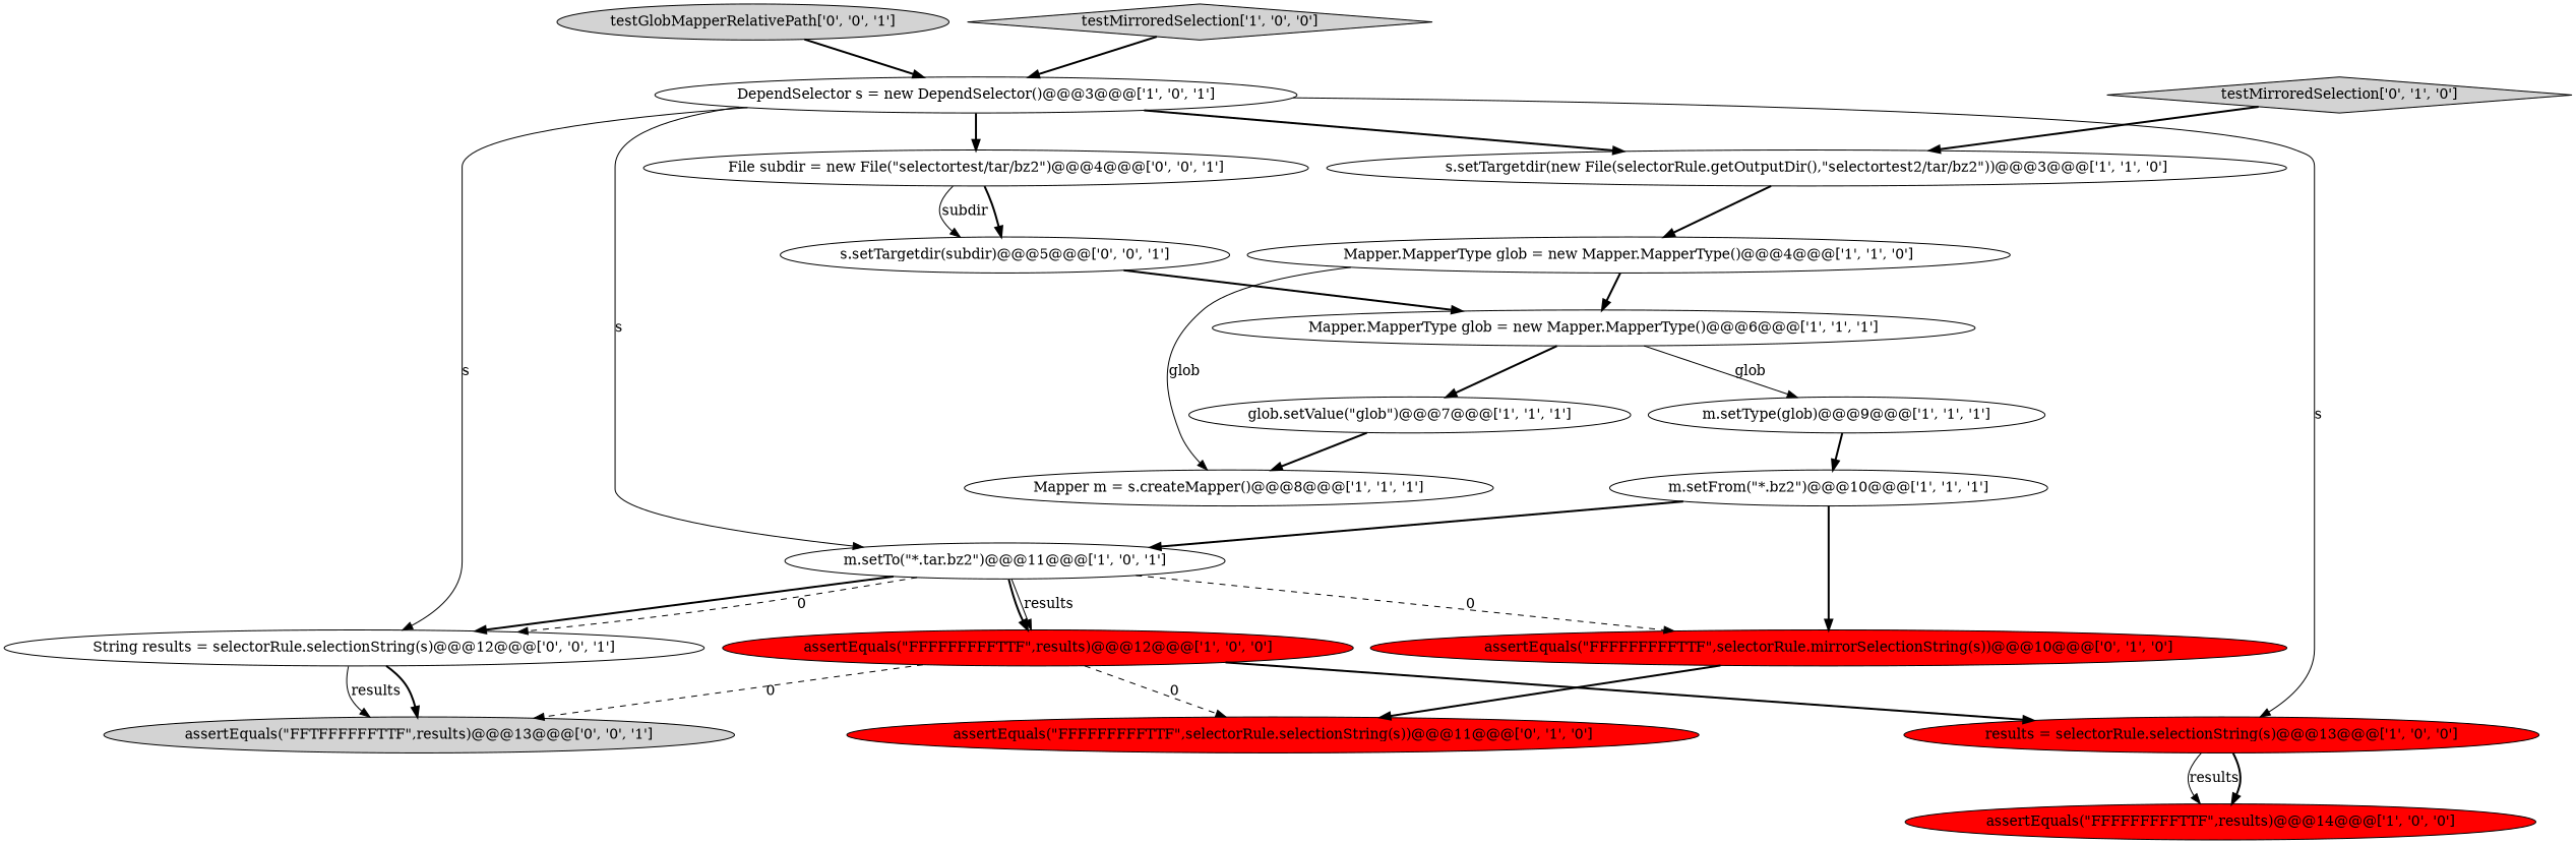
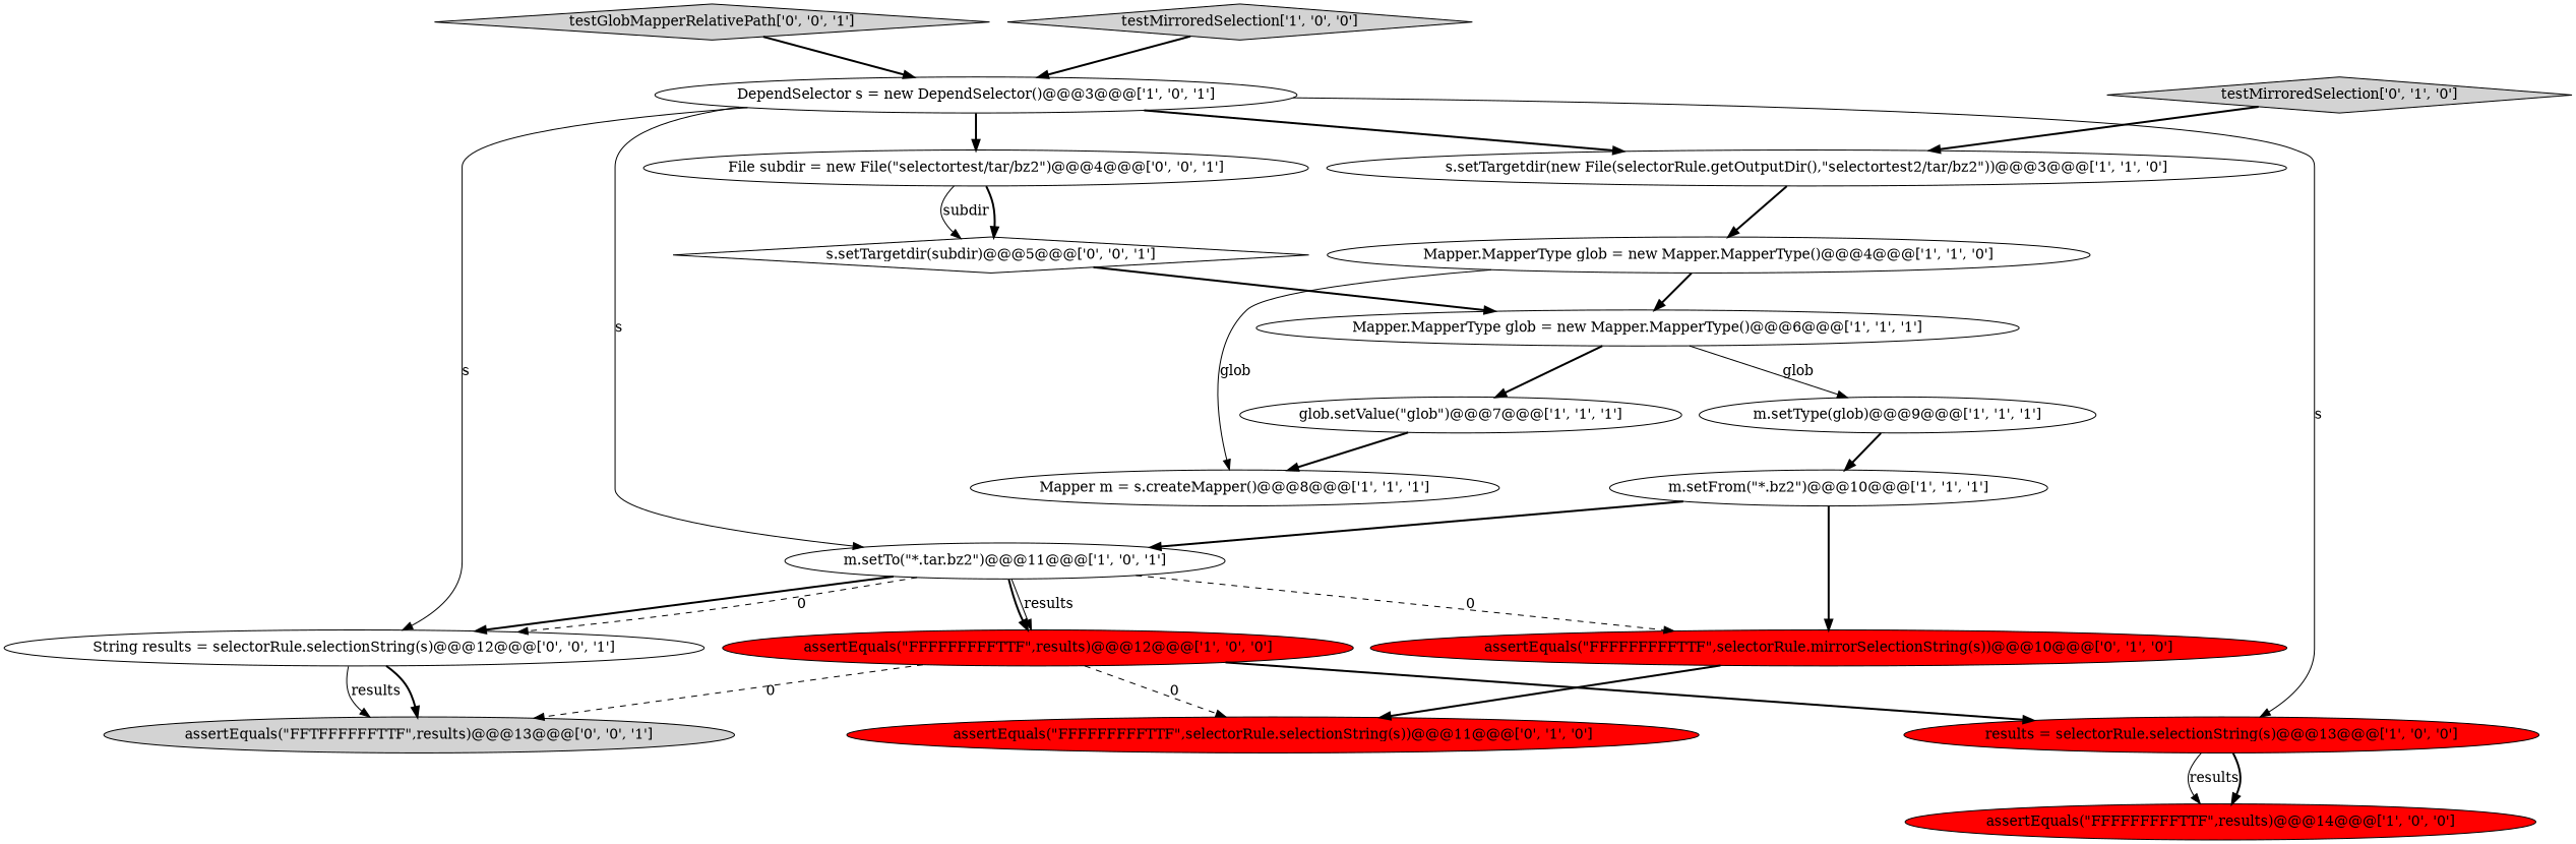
  digraph {
    node [fillcolor=white shape=ellipse style=filled]
    edge [style=bold]
    n1 [fillcolor=red label="assertEquals(\"FFFFFFFFFTTF\",results)@@@12@@@['1', '0', '0']"]
    n2 [fillcolor=red label="assertEquals(\"FFFFFFFFFTTF\",selectorRule.selectionString(s))@@@11@@@['0', '1', '0']"]
    n3 [fillcolor=lightgray label="assertEquals(\"FFTFFFFFFTTF\",results)@@@13@@@['0', '0', '1']"]
    n4 [fillcolor=red label="results = selectorRule.selectionString(s)@@@13@@@['1', '0', '0']"]
    n5 [fillcolor=red label="assertEquals(\"FFFFFFFFFTTF\",results)@@@14@@@['1', '0', '0']"]
    n6 [label="m.setType(glob)@@@9@@@['1', '1', '1']"]
    n7 [label="m.setFrom(\"*.bz2\")@@@10@@@['1', '1', '1']"]
    n8 [fillcolor=red label="assertEquals(\"FFFFFFFFFTTF\",selectorRule.mirrorSelectionString(s))@@@10@@@['0', '1', '0']"]
    n9 [label="m.setTo(\"*.tar.bz2\")@@@11@@@['1', '0', '1']"]
    n10 [label="Mapper.MapperType glob = new Mapper.MapperType()@@@4@@@['1', '1', '0']"]
    n11 [label="Mapper.MapperType glob = new Mapper.MapperType()@@@6@@@['1', '1', '1']"]
    n12 [label="Mapper m = s.createMapper()@@@8@@@['1', '1', '1']"]
    n13 [label="glob.setValue(\"glob\")@@@7@@@['1', '1', '1']"]
    n14 [fillcolor=lightgray label="testMirroredSelection['0', '1', '0']" shape=diamond]
    n15 [label="s.setTargetdir(new File(selectorRule.getOutputDir(),\"selectortest2/tar/bz2\"))@@@3@@@['1', '1', '0']"]
-   n16 [fillcolor=lightgray label="testGlobMapperRelativePath['0', '0', '1']"]
+   n16 [fillcolor=lightgray label="testGlobMapperRelativePath['0', '0', '1']" shape=diamond]
    n17 [label="DependSelector s = new DependSelector()@@@3@@@['1', '0', '1']"]
    n18 [label="String results = selectorRule.selectionString(s)@@@12@@@['0', '0', '1']"]
    n19 [label="File subdir = new File(\"selectortest/tar/bz2\")@@@4@@@['0', '0', '1']"]
-   n20 [label="s.setTargetdir(subdir)@@@5@@@['0', '0', '1']"]
+   n20 [label="s.setTargetdir(subdir)@@@5@@@['0', '0', '1']" shape=diamond]
    n21 [fillcolor=lightgray label="testMirroredSelection['1', '0', '0']" shape=diamond]
    n1 -> n2 [label=0 style=dashed]
    n1 -> n3 [label=0 style=dashed]
    n1 -> n4
    n4 -> n5 [label=results style=solid]
    n4 -> n5
    n6 -> n7
    n7 -> n8
    n7 -> n9
    n8 -> n2
    n9 -> n1
    n9 -> n1 [label=results style=solid]
    n9 -> n8 [label=0 style=dashed]
    n9 -> n18
    n9 -> n18 [label=0 style=dashed]
    n10 -> n11
    n10 -> n12 [label=glob style=solid]
    n11 -> n6 [label=glob style=solid]
    n11 -> n13
    n13 -> n12
    n14 -> n15
    n15 -> n10
    n16 -> n17
    n17 -> n4 [label=s style=solid]
    n17 -> n9 [label=s style=solid]
    n17 -> n15
    n17 -> n18 [label=s style=solid]
    n17 -> n19
    n18 -> n3
    n18 -> n3 [label=results style=solid]
    n19 -> n20
    n19 -> n20 [label=subdir style=solid]
    n20 -> n11
    n21 -> n17
  }
